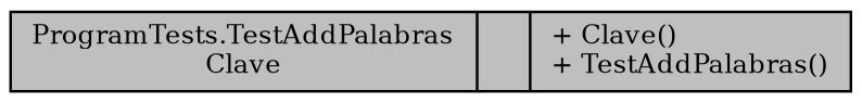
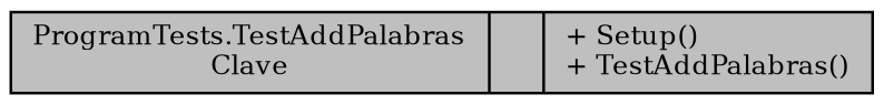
  digraph {
    rankdir=LR
    fontname="DejaVu Serif"
-   n1 [color=black fillcolor=grey75 fontcolor=black fontname="DejaVu Serif" fontsize=10 height=0.2 label="{ProgramTests.TestAddPalabras\lClave\n||+ Clave()\l+ TestAddPalabras()\l}" shape=record style=filled width=0.4]
+   n1 [color=black fillcolor=grey75 fontcolor=black fontname="DejaVu Serif" fontsize=10 height=0.2 label="{ProgramTests.TestAddPalabras\lClave\n||+ Setup()\l+ TestAddPalabras()\l}" shape=record style=filled width=0.4]
  }
